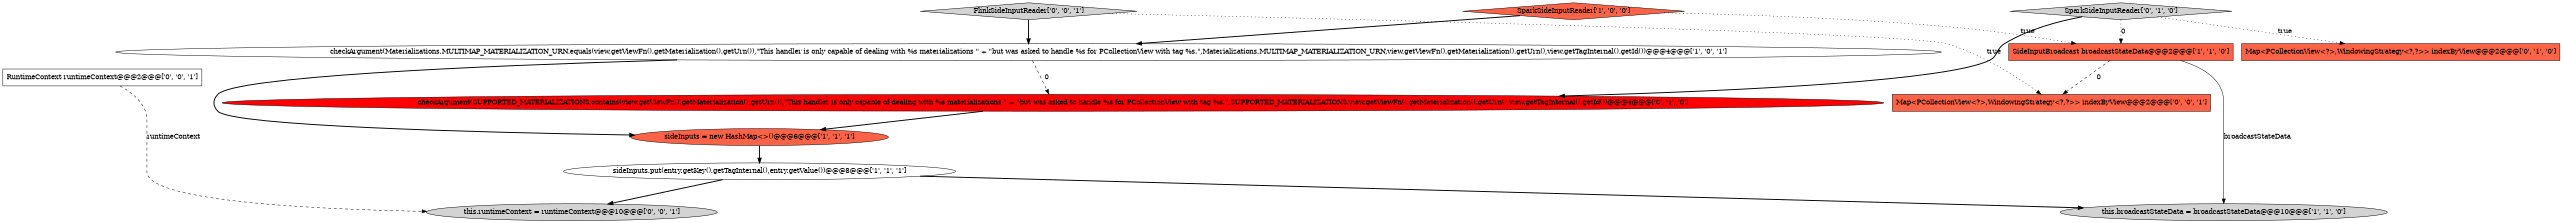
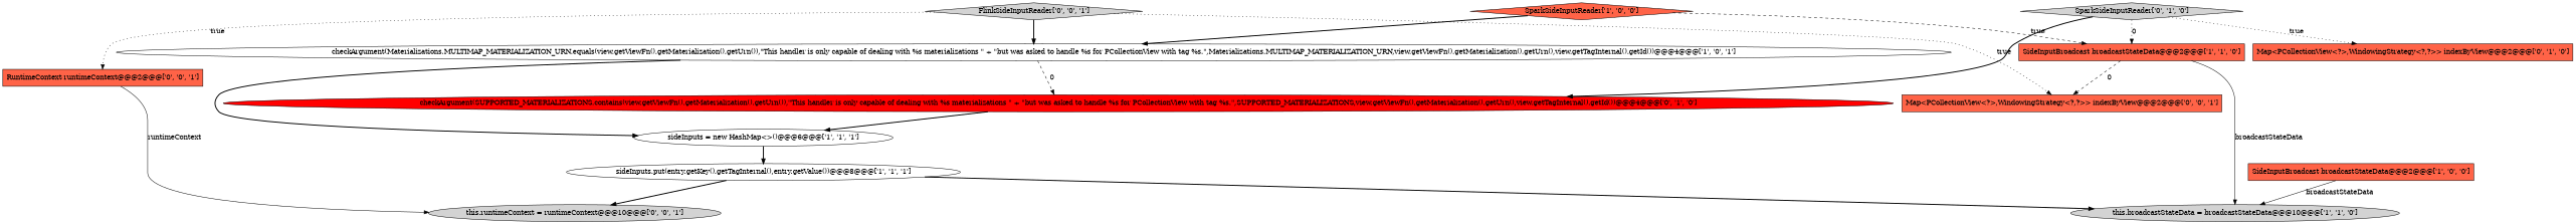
  digraph {
    node [fillcolor=tomato shape=ellipse style=filled]
    edge [style=bold]
    n1 [fillcolor=red label="checkArgument(SUPPORTED_MATERIALIZATIONS.contains(view.getViewFn().getMaterialization().getUrn()),\"This handler is only capable of dealing with %s materializations \" + \"but was asked to handle %s for PCollectionView with tag %s.\",SUPPORTED_MATERIALIZATIONS,view.getViewFn().getMaterialization().getUrn(),view.getTagInternal().getId())@@@4@@@['0', '1', '0']"]
-   n2 [label="sideInputs = new HashMap<>()@@@6@@@['1', '1', '1']"]
+   n2 [fillcolor=white label="sideInputs = new HashMap<>()@@@6@@@['1', '1', '1']"]
    n3 [fillcolor=white label="sideInputs.put(entry.getKey().getTagInternal(),entry.getValue())@@@8@@@['1', '1', '1']"]
    n4 [label="Map<PCollectionView<?>,WindowingStrategy<?,?>> indexByView@@@2@@@['0', '0', '1']" shape=box]
    n5 [label="Map<PCollectionView<?>,WindowingStrategy<?,?>> indexByView@@@2@@@['0', '1', '0']" shape=box]
    n6 [label="SparkSideInputReader['1', '0', '0']" shape=diamond]
    n7 [fillcolor=white label="checkArgument(Materializations.MULTIMAP_MATERIALIZATION_URN.equals(view.getViewFn().getMaterialization().getUrn()),\"This handler is only capable of dealing with %s materializations \" + \"but was asked to handle %s for PCollectionView with tag %s.\",Materializations.MULTIMAP_MATERIALIZATION_URN,view.getViewFn().getMaterialization().getUrn(),view.getTagInternal().getId())@@@4@@@['1', '0', '1']"]
    n8 [label="SideInputBroadcast broadcastStateData@@@2@@@['1', '1', '0']" shape=box]
    n9 [fillcolor=lightgray label="this.broadcastStateData = broadcastStateData@@@10@@@['1', '1', '0']"]
+   n10 [label="SideInputBroadcast broadcastStateData@@@2@@@['1', '0', '0']" shape=box]
    n11 [fillcolor=lightgray label="SparkSideInputReader['0', '1', '0']" shape=diamond]
    n12 [fillcolor=lightgray label="this.runtimeContext = runtimeContext@@@10@@@['0', '0', '1']"]
    n13 [fillcolor=lightgray label="FlinkSideInputReader['0', '0', '1']" shape=diamond]
-   n14 [fillcolor=white label="RuntimeContext runtimeContext@@@2@@@['0', '0', '1']" shape=box]
+   n14 [label="RuntimeContext runtimeContext@@@2@@@['0', '0', '1']" shape=box]
    n1 -> n2
    n2 -> n3
    n3 -> n9
    n3 -> n12
    n6 -> n7
-   n6 -> n8 [label=true style=dotted]
+   n6 -> n8 [label=true style=dashed]
    n7 -> n1 [label=0 style=dashed]
    n7 -> n2
    n8 -> n4 [label=0 style=dashed]
    n8 -> n9 [label=broadcastStateData style=solid]
+   n10 -> n9 [label=broadcastStateData style=solid]
    n11 -> n1
    n11 -> n5 [label=true style=dotted]
    n11 -> n8 [label=0 style=dotted]
    n13 -> n4 [label=true style=dotted]
    n13 -> n7
-   n14 -> n12 [label=runtimeContext style=dashed]
+   n13 -> n14 [label=true style=dotted]
+   n14 -> n12 [label=runtimeContext style=solid]
  }
